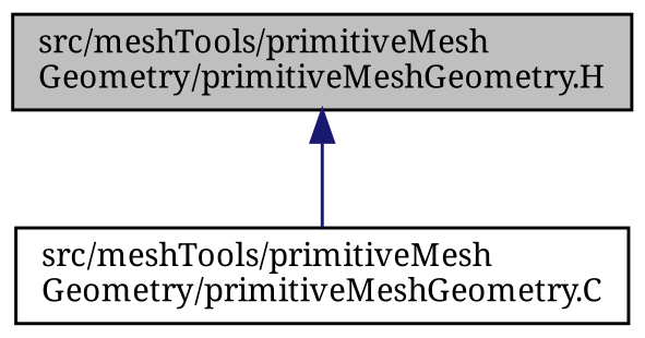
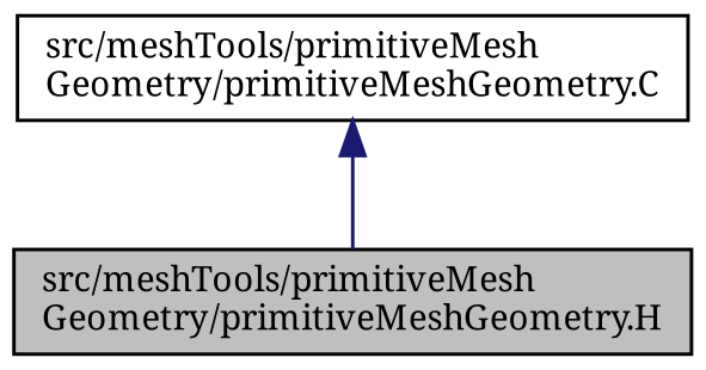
  digraph {
    fontname="Noto Serif"
    node [color=black fontname="Noto Serif" fontsize=10 shape=record]
    n1 [fillcolor=grey75 fontcolor=black height=0.2 label="src/meshTools/primitiveMesh\lGeometry/primitiveMeshGeometry.H" style=filled width=0.4]
    n2 [height=0.2 label="src/meshTools/primitiveMesh\lGeometry/primitiveMeshGeometry.C" width=0.4]
-   n1 -> n2 [color=midnightblue dir=back fontname="Noto Serif" fontsize=10 labelfontname=Helvetica labelfontsize=10 style=solid]
+   n2 -> n1 [color=midnightblue dir=back fontname="Noto Serif" fontsize=10 labelfontname=Helvetica labelfontsize=10 style=solid]
  }
